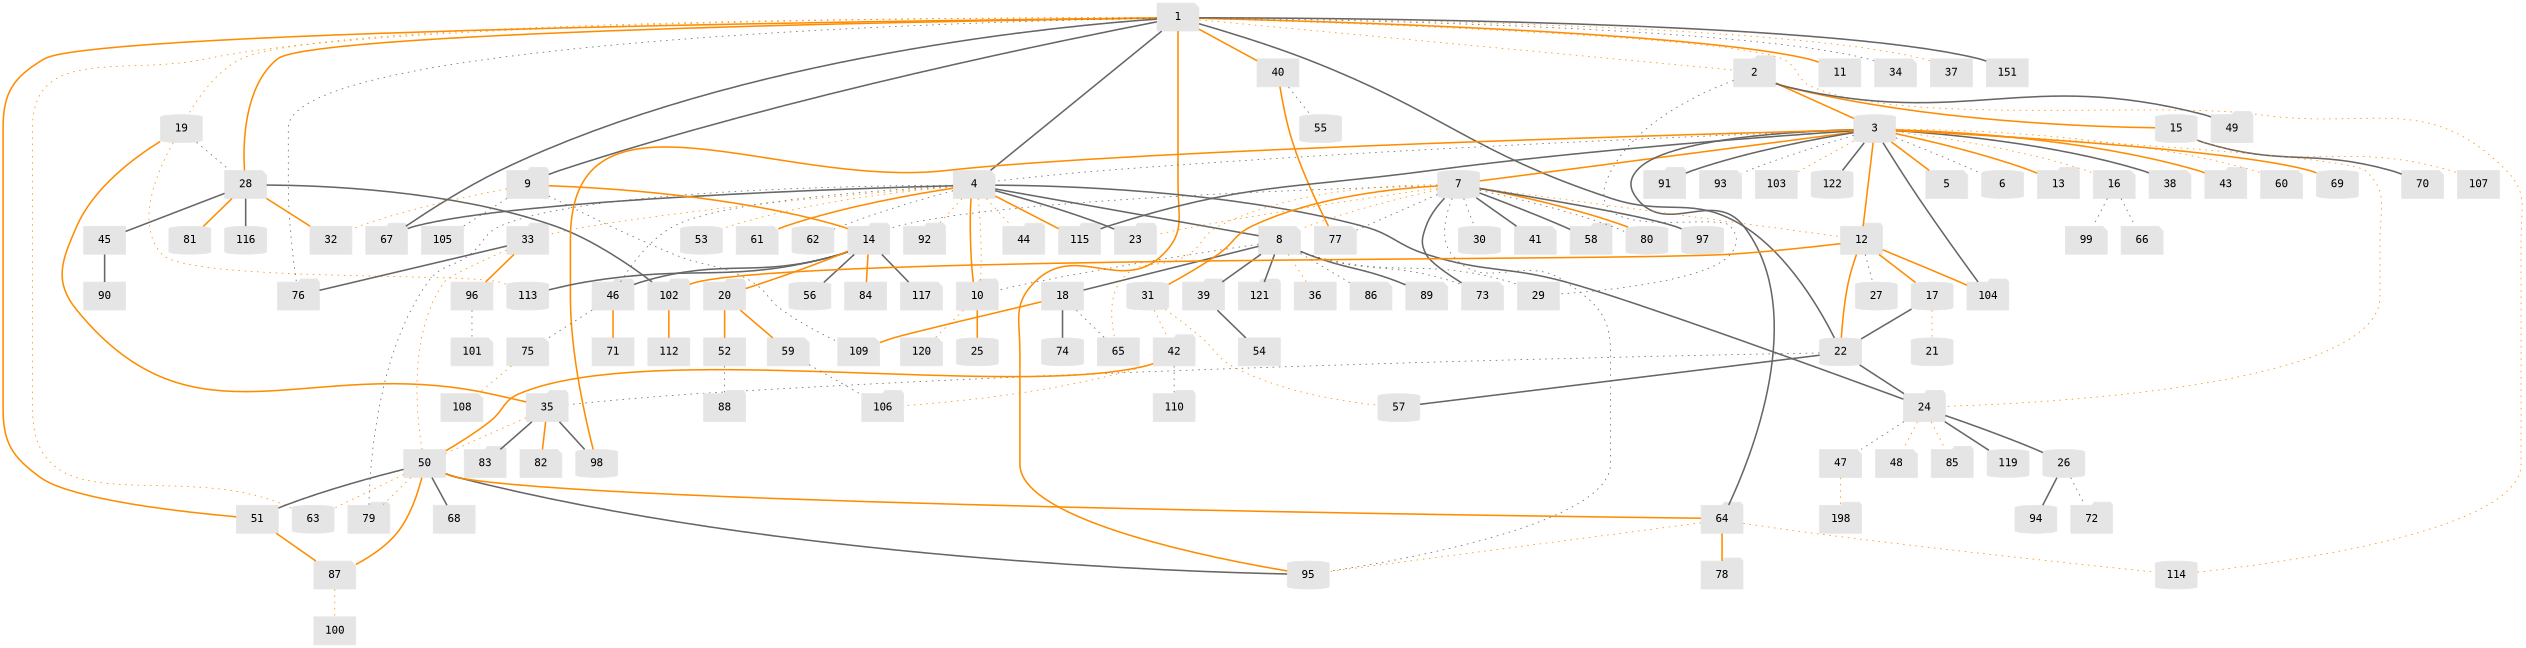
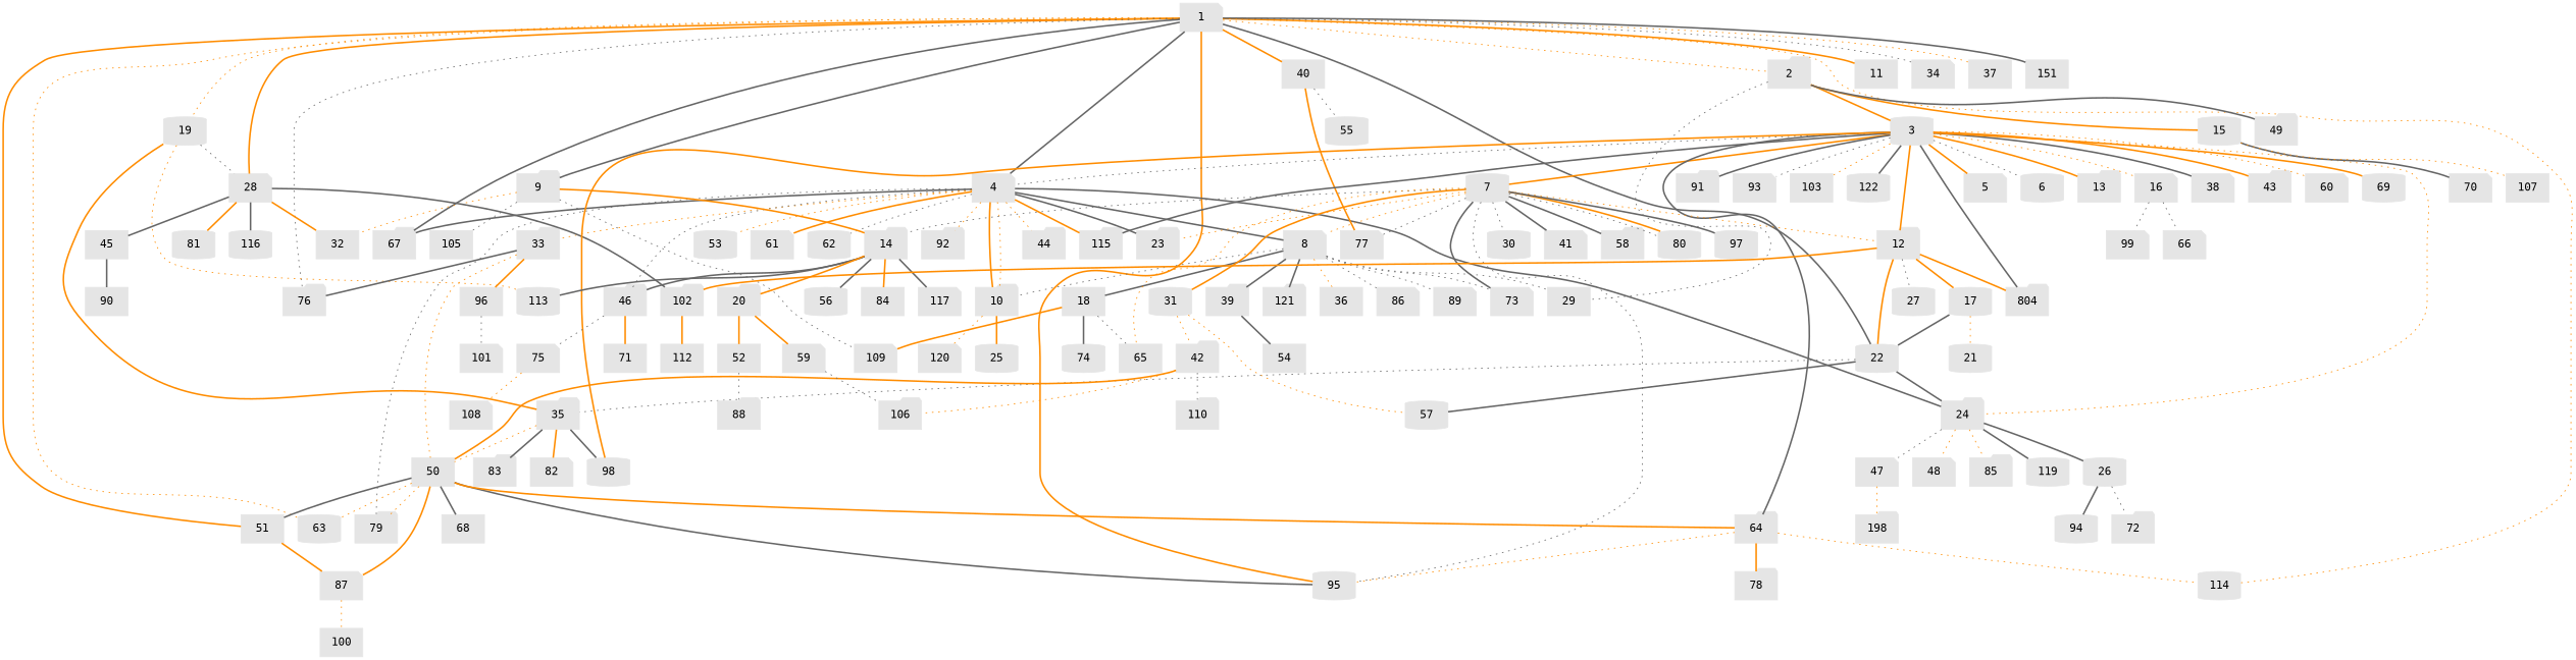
  graph {
    fontname="DejaVu Sans Mono"
    node [color=gray90 fontname="DejaVu Sans Mono" shape=folder style=filled]
    edge [color=darkorange fontname="DejaVu Sans Mono" style=bold]
    1 [shape=note]
    2
    4 [shape=note]
    9
    11 [shape=box]
    19 [shape=cylinder]
    22 [shape=cylinder]
    28 [shape=note]
    34 [shape=note]
    37 [shape=box]
    40 [shape=box]
    51 [shape=box]
    63 [shape=cylinder]
    67
    76
    95 [shape=cylinder]
    n17 [label=151 shape=box]
    114 [shape=cylinder]
    3 [shape=cylinder]
    15 [shape=cylinder]
    29 [shape=box]
    49
    24
    115
    8 [shape=note]
    10
    23
    33
    44
    46
    53 [shape=cylinder]
    61 [shape=note]
    62 [shape=cylinder]
    79
    92
    14
    32 [shape=box]
    105 [shape=box]
    109 [shape=note]
    113 [shape=cylinder]
    35
    57 [shape=cylinder]
    102
    45 [shape=box]
    81 [shape=cylinder]
    116 [shape=cylinder]
    77 [shape=note]
    55 [shape=cylinder]
    87 [shape=note]
    5 [shape=note]
    6 [shape=cylinder]
    7 [shape=cylinder]
    12
    13
    16 [shape=note]
    38 [shape=note]
    43
    60 [shape=note]
    64
    69 [shape=cylinder]
    91
    93 [shape=note]
    98 [shape=cylinder]
    103 [shape=box]
-   104
+   104 [label=804]
    122 [shape=cylinder]
    70 [shape=note]
    107 [shape=box]
    30 [shape=cylinder]
    31 [shape=cylinder]
    41 [shape=note]
    58
    65 [shape=box]
    73 [shape=note]
    80 [shape=cylinder]
    97 [shape=cylinder]
    17 [shape=cylinder]
    27 [shape=cylinder]
    66 [shape=note]
    99 [shape=note]
    26 [shape=cylinder]
    47 [shape=note]
    48 [shape=note]
    85
    119 [shape=cylinder]
    78
    18 [shape=box]
    36 [shape=box]
    39
    86 [shape=note]
    89 [shape=note]
    121
    25 [shape=cylinder]
    120 [shape=note]
    50 [shape=box]
    96 [shape=box]
    71 [shape=box]
    75 [shape=note]
    20
    56 [shape=cylinder]
    84 [shape=box]
    117 [shape=note]
    42
    74 [shape=cylinder]
    54 [shape=box]
    21 [shape=cylinder]
    112 [shape=box]
    52 [shape=box]
    59 [shape=note]
    82 [shape=note]
    83
    88
    106
    72
    94 [shape=cylinder]
    n116 [label=198]
    90 [shape=box]
    110
    68 [shape=box]
    101 [shape=note]
    108 [shape=note]
    100 [shape=box]
    1 -- 2 [style=dotted]
    1 -- 4 [color=gray40]
    1 -- 9 [color=gray40]
    1 -- 11
    1 -- 19 [style=dotted]
    1 -- 22 [color=gray40]
    1 -- 28
    1 -- 34 [color=gray40 style=dotted]
    1 -- 37 [style=dotted]
    1 -- 40
    1 -- 51
    1 -- 63 [style=dotted]
    1 -- 67 [color=gray40]
    1 -- 76 [color=gray40 style=dotted]
    1 -- 95
    1 -- n17 [color=gray40]
    1 -- 114 [style=dotted]
    2 -- 3
    2 -- 15
    2 -- 29 [color=gray40 style=dotted]
    2 -- 49 [color=gray40]
    4 -- 67 [color=gray40]
    4 -- 24 [color=gray40]
    4 -- 115
    4 -- 8 [color=gray40]
    4 -- 10
    4 -- 10 [style=dotted]
    4 -- 23 [color=gray40]
    4 -- 33 [style=dotted]
    4 -- 44 [style=dotted]
    4 -- 46 [color=gray40 style=dotted]
    4 -- 53 [style=dotted]
    4 -- 61
    4 -- 62 [color=gray40 style=dotted]
    4 -- 79 [color=gray40 style=dotted]
    4 -- 92 [style=dotted]
    9 -- 14
    9 -- 32 [style=dotted]
    9 -- 105 [color=gray40 style=dotted]
    9 -- 109 [color=gray40 style=dotted]
    19 -- 28 [color=gray40 style=dotted]
    19 -- 113 [style=dotted]
    19 -- 35
    22 -- 24 [color=gray40]
    22 -- 35 [color=gray40 style=dotted]
    22 -- 57 [color=gray40]
    28 -- 32
    28 -- 102 [color=gray40]
    28 -- 45 [color=gray40]
    28 -- 81
    28 -- 116 [color=gray40]
    40 -- 77
    40 -- 55 [color=gray40 style=dotted]
    51 -- 87
    3 -- 4 [color=gray40 style=dotted]
    3 -- 24 [style=dotted]
    3 -- 115 [color=gray40]
    3 -- 5
    3 -- 6 [color=gray40 style=dotted]
    3 -- 7
    3 -- 12
    3 -- 13
    3 -- 16 [style=dotted]
    3 -- 38 [color=gray40]
    3 -- 43
    3 -- 60 [style=dotted]
    3 -- 64 [color=gray40]
    3 -- 69
    3 -- 91 [color=gray40]
    3 -- 93 [color=gray40 style=dotted]
    3 -- 98
    3 -- 103 [style=dotted]
    3 -- 104 [color=gray40]
    3 -- 122 [color=gray40]
    15 -- 70 [color=gray40]
    15 -- 107 [style=dotted]
    24 -- 26 [color=gray40]
    24 -- 47 [color=gray40 style=dotted]
    24 -- 48 [style=dotted]
    24 -- 85 [style=dotted]
    24 -- 119 [color=gray40]
    8 -- 29 [color=gray40 style=dotted]
    8 -- 10 [color=gray40 style=dotted]
    8 -- 73 [color=gray40 style=dotted]
    8 -- 18 [color=gray40]
    8 -- 36 [style=dotted]
    8 -- 39 [color=gray40]
    8 -- 86 [color=gray40 style=dotted]
-   8 -- 89 [color=gray40]
+   8 -- 89 [color=gray40 style=dotted]
    8 -- 121 [color=gray40]
    10 -- 25
    10 -- 120 [style=dotted]
    33 -- 76 [color=gray40]
    33 -- 50 [style=dotted]
    33 -- 96
    46 -- 71
    46 -- 75 [color=gray40 style=dotted]
    14 -- 46 [color=gray40]
    14 -- 113 [color=gray40]
    14 -- 20
    14 -- 56 [color=gray40]
    14 -- 84
    14 -- 117 [color=gray40]
    35 -- 98 [color=gray40]
    35 -- 50 [style=dotted]
    35 -- 82
    35 -- 83 [color=gray40]
    102 -- 112
    45 -- 90 [color=gray40]
    87 -- 100 [style=dotted]
    7 -- 95 [color=gray40 style=dotted]
    7 -- 8 [style=dotted]
    7 -- 23 [style=dotted]
    7 -- 14 [color=gray40 style=dotted]
    7 -- 77 [color=gray40 style=dotted]
    7 -- 12 [style=dotted]
    7 -- 30 [color=gray40 style=dotted]
    7 -- 31
    7 -- 41 [color=gray40]
    7 -- 58 [color=gray40]
    7 -- 65 [style=dotted]
    7 -- 73 [color=gray40]
    7 -- 80 [color=gray40 style=dotted]
    7 -- 80
    7 -- 97 [color=gray40]
    12 -- 22
    12 -- 102
    12 -- 104
    12 -- 17
    12 -- 27 [color=gray40 style=dotted]
    16 -- 66 [color=gray40 style=dotted]
    16 -- 99 [color=gray40 style=dotted]
    64 -- 95 [style=dotted]
    64 -- 114 [style=dotted]
    64 -- 78
    31 -- 57 [style=dotted]
    31 -- 42 [style=dotted]
    17 -- 22 [color=gray40]
    17 -- 21 [style=dotted]
    26 -- 72 [color=gray40 style=dotted]
    26 -- 94 [color=gray40]
    47 -- n116 [style=dotted]
    18 -- 109
    18 -- 65 [color=gray40 style=dotted]
    18 -- 74 [color=gray40]
    39 -- 54 [color=gray40]
    50 -- 51 [color=gray40]
    50 -- 63 [style=dotted]
    50 -- 95 [color=gray40]
    50 -- 79 [style=dotted]
    50 -- 87
    50 -- 64
    50 -- 68 [color=gray40]
    96 -- 101 [color=gray40 style=dotted]
    75 -- 108 [style=dotted]
    20 -- 52
    20 -- 59
    42 -- 50
    42 -- 106 [style=dotted]
    42 -- 110 [color=gray40 style=dotted]
    52 -- 88 [color=gray40 style=dotted]
    59 -- 106 [color=gray40 style=dotted]
  }
